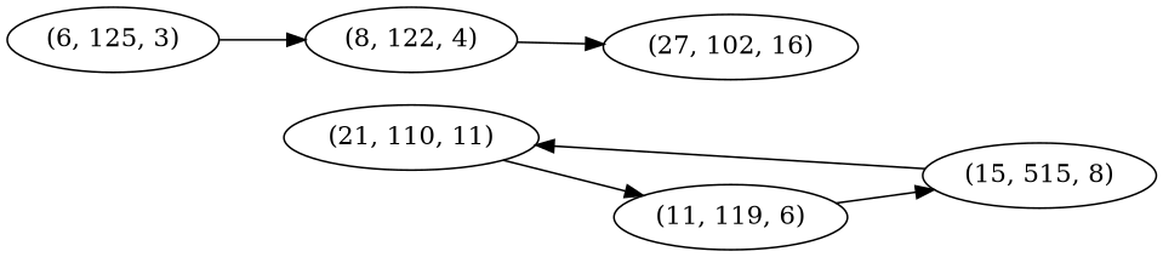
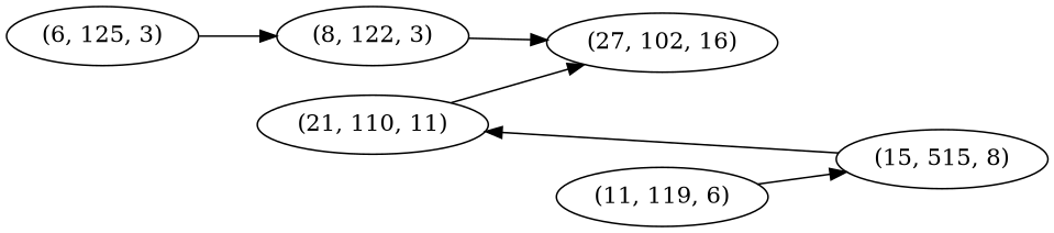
  digraph {
    rankdir=LR
    "(6, 125, 3)"
-   "(8, 122, 4)"
+   "(8, 122, 4)" [label="(8, 122, 3)"]
    "(27, 102, 16)"
    n4 [label="(15, 515, 8)"]
    "(11, 119, 6)"
    "(21, 110, 11)"
    "(6, 125, 3)" -> "(8, 122, 4)"
    "(8, 122, 4)" -> "(27, 102, 16)"
    n4 -> "(21, 110, 11)"
    "(11, 119, 6)" -> n4
-   "(21, 110, 11)" -> "(11, 119, 6)"
+   "(21, 110, 11)" -> "(27, 102, 16)"
  }
